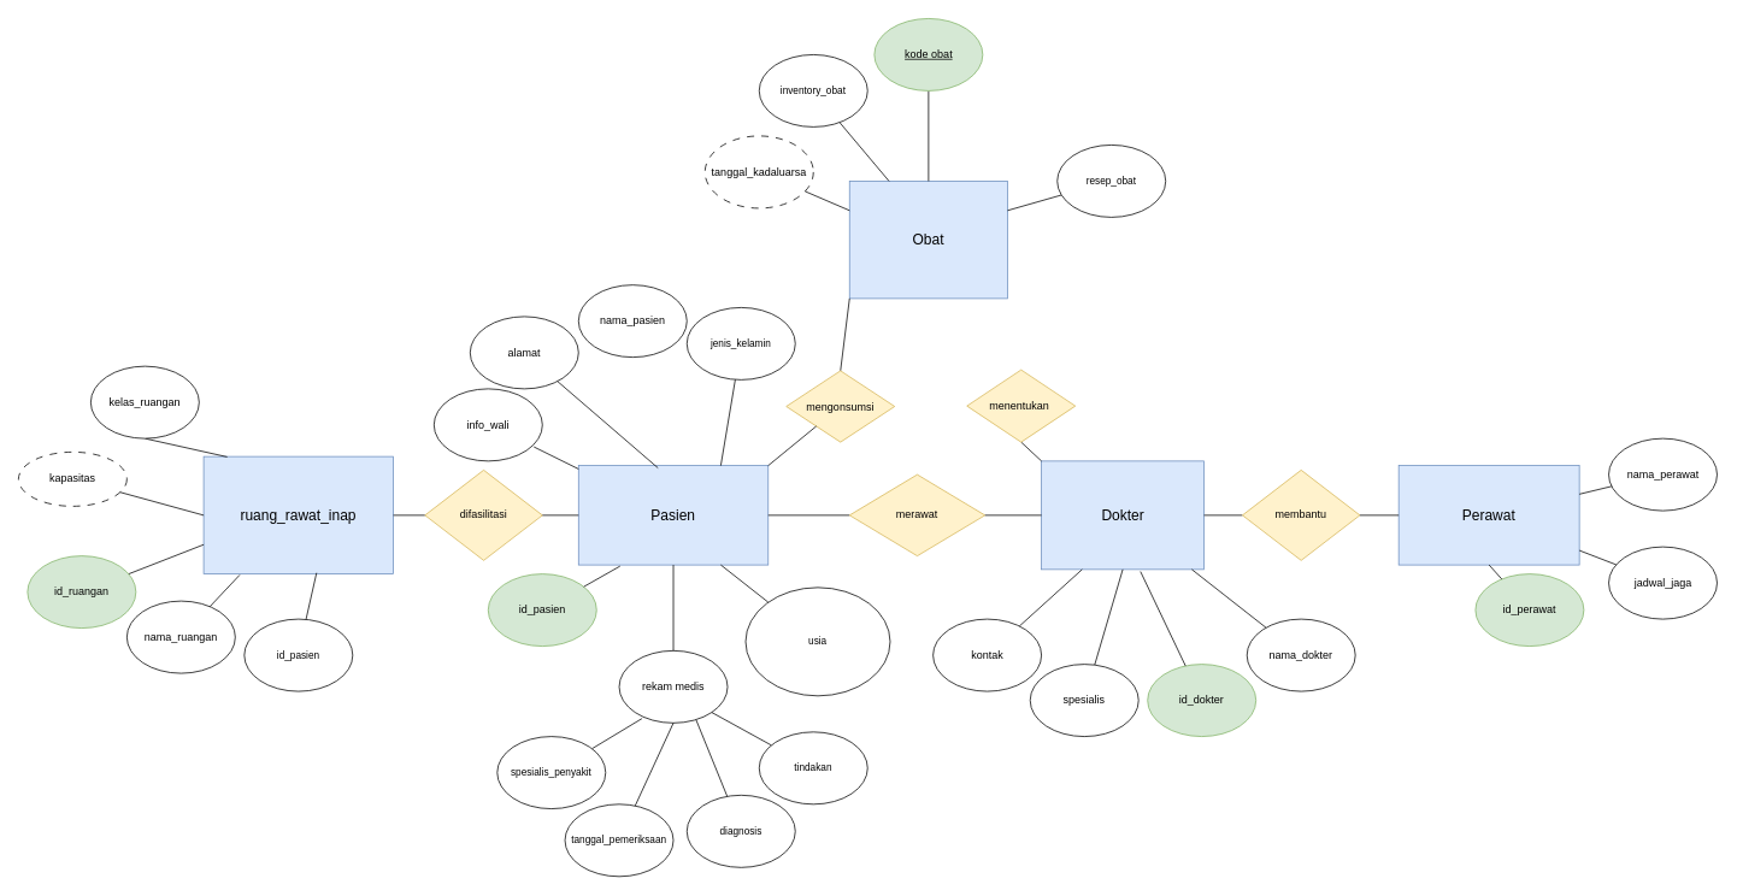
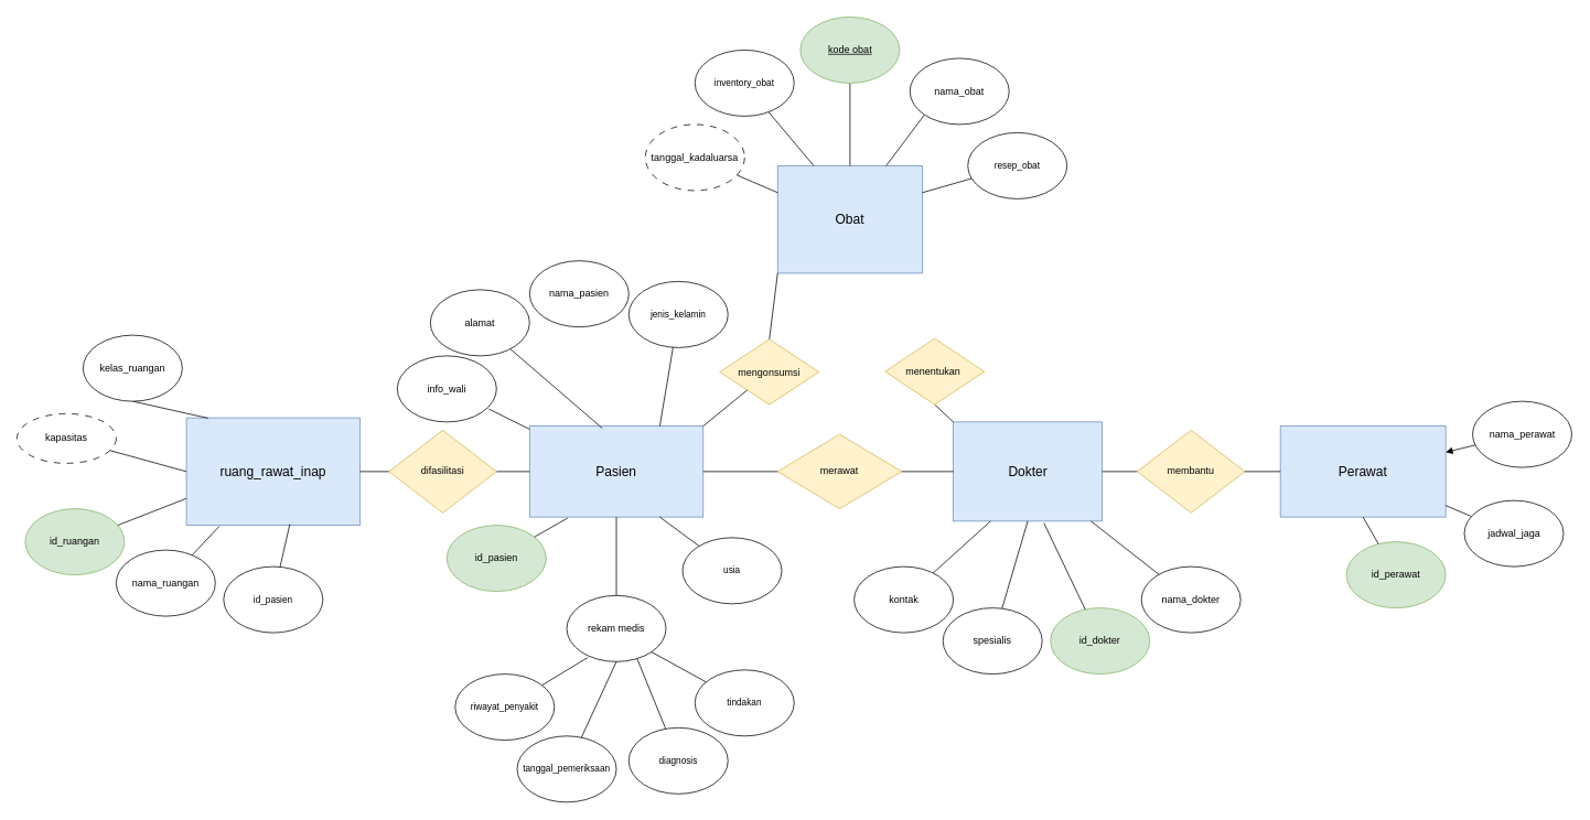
  <mxCell id="0" />
  <mxCell id="1" parent="0" />
  <mxCell id="2" value="Pasien" style="rounded=0;whiteSpace=wrap;html=1;fillColor=#dae8fc;strokeColor=#6c8ebf;fontSize=16;" parent="1" vertex="1"><mxGeometry x="640" y="515" width="210" height="110" as="geometry" /></mxCell>
  <mxCell id="3" value="Perawat" style="rounded=0;whiteSpace=wrap;html=1;fillColor=#dae8fc;strokeColor=#6c8ebf;fontSize=16;" parent="1" vertex="1"><mxGeometry x="1548" y="515" width="200" height="110" as="geometry" /></mxCell>
  <mxCell id="4" value="Dokter" style="rounded=0;whiteSpace=wrap;html=1;fillColor=#dae8fc;strokeColor=#6c8ebf;fontSize=16;" parent="1" vertex="1"><mxGeometry x="1152.5" y="510" width="180" height="120" as="geometry" /></mxCell>
  <mxCell id="5" value="ruang_rawat_inap" style="rounded=0;whiteSpace=wrap;html=1;fillColor=#dae8fc;strokeColor=#6c8ebf;fontSize=16;" parent="1" vertex="1"><mxGeometry x="225" y="505" width="210" height="130" as="geometry" /></mxCell>
  <mxCell id="6" value="nama_pasien" style="ellipse;whiteSpace=wrap;html=1;" parent="1" vertex="1"><mxGeometry x="640" y="315" width="120" height="80" as="geometry" /></mxCell>
  <mxCell id="7" style="rounded=0;orthogonalLoop=1;jettySize=auto;html=1;entryX=0.419;entryY=0.024;entryDx=0;entryDy=0;endArrow=none;startFill=0;entryPerimeter=0;" parent="1" source="8" target="2" edge="1"><mxGeometry relative="1" as="geometry" /></mxCell>
  <mxCell id="8" value="alamat" style="ellipse;whiteSpace=wrap;html=1;" parent="1" vertex="1"><mxGeometry x="520" y="350" width="120" height="80" as="geometry" /></mxCell>
  <mxCell id="9" value="id_pasien" style="ellipse;whiteSpace=wrap;html=1;fillColor=#d5e8d4;strokeColor=#82b366;" parent="1" vertex="1"><mxGeometry x="540" y="635" width="120" height="80" as="geometry" /></mxCell>
  <mxCell id="10" style="rounded=0;orthogonalLoop=1;jettySize=auto;html=1;endArrow=none;startFill=0;" parent="1" source="11" target="2" edge="1"><mxGeometry relative="1" as="geometry" /></mxCell>
  <mxCell id="11" value="info_wali" style="ellipse;whiteSpace=wrap;html=1;fillStyle=auto;strokeColor=default;perimeterSpacing=2;shadow=0;" parent="1" vertex="1"><mxGeometry x="480" y="430" width="120" height="80" as="geometry" /></mxCell>
  <mxCell id="12" style="rounded=0;orthogonalLoop=1;jettySize=auto;html=1;endArrow=none;startFill=0;" parent="1" source="13" target="4" edge="1"><mxGeometry relative="1" as="geometry" /></mxCell>
  <mxCell id="13" value="nama_dokter" style="ellipse;whiteSpace=wrap;html=1;" parent="1" vertex="1"><mxGeometry x="1380" y="685" width="120" height="80" as="geometry" /></mxCell>
  <mxCell id="14" value="id_dokter" style="ellipse;whiteSpace=wrap;html=1;fillColor=#d5e8d4;strokeColor=#82b366;" parent="1" vertex="1"><mxGeometry x="1270" y="735" width="120" height="80" as="geometry" /></mxCell>
  <mxCell id="15" style="rounded=0;orthogonalLoop=1;jettySize=auto;html=1;endArrow=none;startFill=0;entryX=0.5;entryY=1;entryDx=0;entryDy=0;" parent="1" source="16" target="4" edge="1"><mxGeometry relative="1" as="geometry" /></mxCell>
  <mxCell id="16" value="spesialis" style="ellipse;whiteSpace=wrap;html=1;" parent="1" vertex="1"><mxGeometry x="1140" y="735" width="120" height="80" as="geometry" /></mxCell>
  <mxCell id="17" style="rounded=0;orthogonalLoop=1;jettySize=auto;html=1;entryX=0.25;entryY=1;entryDx=0;entryDy=0;endArrow=none;startFill=0;" parent="1" source="18" target="4" edge="1"><mxGeometry relative="1" as="geometry" /></mxCell>
  <mxCell id="18" value="kontak" style="ellipse;whiteSpace=wrap;html=1;" parent="1" vertex="1"><mxGeometry x="1032.5" y="685" width="120" height="80" as="geometry" /></mxCell>
- <mxCell id="19" value="id_perawat" style="ellipse;whiteSpace=wrap;html=1;fillColor=#d5e8d4;strokeColor=#82b366;" parent="1" vertex="1"><mxGeometry x="1633" y="635" width="120" height="80" as="geometry" /></mxCell>
+ <mxCell id="19" value="id_perawat" style="ellipse;whiteSpace=wrap;html=1;fillColor=#d5e8d4;strokeColor=#82b366;" parent="1" vertex="1"><mxGeometry x="1628" y="655" width="120" height="80" as="geometry" /></mxCell>
  <mxCell id="20" style="rounded=0;orthogonalLoop=1;jettySize=auto;html=1;endArrow=none;startFill=0;" parent="1" source="21" target="3" edge="1"><mxGeometry relative="1" as="geometry" /></mxCell>
- <mxCell id="21" value="jadwal_jaga" style="ellipse;whiteSpace=wrap;html=1;" parent="1" vertex="1"><mxGeometry x="1780.5" y="605" width="120" height="80" as="geometry" /></mxCell>
- <mxCell id="22" style="rounded=0;orthogonalLoop=1;jettySize=auto;html=1;endArrow=none;startFill=0;" parent="1" source="23" target="3" edge="1"><mxGeometry relative="1" as="geometry" /></mxCell>
+ <mxCell id="21" value="jadwal_jaga" style="ellipse;whiteSpace=wrap;html=1;" parent="1" vertex="1"><mxGeometry x="1770.5" y="605" width="120" height="80" as="geometry" /></mxCell>
+ <mxCell id="22" style="rounded=0;orthogonalLoop=1;jettySize=auto;html=1;endArrow=block;startFill=0;" parent="1" source="23" target="3" edge="1"><mxGeometry relative="1" as="geometry" /></mxCell>
  <mxCell id="23" value="nama_perawat" style="ellipse;whiteSpace=wrap;html=1;" parent="1" vertex="1"><mxGeometry x="1780.5" y="485" width="120" height="80" as="geometry" /></mxCell>
  <mxCell id="24" style="rounded=0;orthogonalLoop=1;jettySize=auto;html=1;endArrow=none;startFill=0;entryX=0;entryY=0.75;entryDx=0;entryDy=0;" parent="1" source="25" target="5" edge="1"><mxGeometry relative="1" as="geometry"><mxPoint x="190" y="600" as="targetPoint" /></mxGeometry></mxCell>
  <mxCell id="25" value="id_ruangan" style="ellipse;whiteSpace=wrap;html=1;fillColor=#d5e8d4;strokeColor=#82b366;" parent="1" vertex="1"><mxGeometry x="30" y="615" width="120" height="80" as="geometry" /></mxCell>
  <mxCell id="26" style="rounded=0;orthogonalLoop=1;jettySize=auto;html=1;entryX=0.124;entryY=0.003;entryDx=0;entryDy=0;endArrow=none;startFill=0;exitX=0.5;exitY=1;exitDx=0;exitDy=0;entryPerimeter=0;" parent="1" source="27" target="5" edge="1"><mxGeometry relative="1" as="geometry"><mxPoint x="419.064" y="445.733" as="sourcePoint" /><mxPoint x="305" y="510" as="targetPoint" /></mxGeometry></mxCell>
  <mxCell id="27" value="kelas_ruangan" style="ellipse;whiteSpace=wrap;html=1;" parent="1" vertex="1"><mxGeometry x="100" y="405" width="120" height="80" as="geometry" /></mxCell>
  <mxCell id="28" value="kapasitas" style="ellipse;whiteSpace=wrap;html=1;dashed=1;dashPattern=8 8;" parent="1" vertex="1"><mxGeometry x="20" y="500" width="120" height="60" as="geometry" /></mxCell>
  <mxCell id="29" style="rounded=0;orthogonalLoop=1;jettySize=auto;html=1;entryX=0.19;entryY=1.008;entryDx=0;entryDy=0;endArrow=none;startFill=0;entryPerimeter=0;" parent="1" source="30" target="5" edge="1"><mxGeometry relative="1" as="geometry" /></mxCell>
  <mxCell id="30" value="nama_ruangan" style="ellipse;whiteSpace=wrap;html=1;" parent="1" vertex="1"><mxGeometry x="140" y="665" width="120" height="80" as="geometry" /></mxCell>
  <mxCell id="31" value="Obat" style="rounded=0;whiteSpace=wrap;html=1;fillColor=#dae8fc;strokeColor=#6c8ebf;fontSize=16;" parent="1" vertex="1"><mxGeometry x="940" y="200" width="175" height="130" as="geometry" /></mxCell>
+ <mxCell id="32" style="rounded=0;orthogonalLoop=1;jettySize=auto;html=1;entryX=0.75;entryY=0;entryDx=0;entryDy=0;endArrow=none;startFill=0;exitX=0;exitY=1;exitDx=0;exitDy=0;" parent="1" source="33" target="31" edge="1"><mxGeometry relative="1" as="geometry"><mxPoint x="1049.184" y="24.996" as="sourcePoint" /></mxGeometry></mxCell>
+ <mxCell id="33" value="nama_obat" style="ellipse;whiteSpace=wrap;html=1;" parent="1" vertex="1"><mxGeometry x="1100" y="70" width="120" height="80" as="geometry" /></mxCell>
  <mxCell id="34" style="rounded=0;orthogonalLoop=1;jettySize=auto;html=1;entryX=0.5;entryY=0;entryDx=0;entryDy=0;endArrow=none;startFill=0;" parent="1" source="35" target="31" edge="1"><mxGeometry relative="1" as="geometry" /></mxCell>
  <mxCell id="35" value="kode obat" style="ellipse;whiteSpace=wrap;html=1;fontStyle=4;fillColor=#d5e8d4;strokeColor=#82b366;" parent="1" vertex="1"><mxGeometry x="967.5" y="20" width="120" height="80" as="geometry" /></mxCell>
  <mxCell id="36" style="rounded=0;orthogonalLoop=1;jettySize=auto;html=1;entryX=0;entryY=0.25;entryDx=0;entryDy=0;endArrow=none;startFill=0;" parent="1" source="37" target="31" edge="1"><mxGeometry relative="1" as="geometry" /></mxCell>
  <mxCell id="37" value="tanggal_kadaluarsa" style="ellipse;whiteSpace=wrap;html=1;dashed=1;dashPattern=8 8;" parent="1" vertex="1"><mxGeometry x="780" y="150" width="120" height="80" as="geometry" /></mxCell>
  <mxCell id="38" style="rounded=0;orthogonalLoop=1;jettySize=auto;html=1;endArrow=none;startFill=0;" parent="1" source="39" target="2" edge="1"><mxGeometry relative="1" as="geometry" /></mxCell>
  <mxCell id="39" value="rekam medis" style="ellipse;whiteSpace=wrap;html=1;" parent="1" vertex="1"><mxGeometry x="685" y="720" width="120" height="80" as="geometry" /></mxCell>
  <mxCell id="40" style="rounded=0;orthogonalLoop=1;jettySize=auto;html=1;entryX=0.219;entryY=1.012;entryDx=0;entryDy=0;entryPerimeter=0;endArrow=none;startFill=0;" parent="1" source="9" target="2" edge="1"><mxGeometry relative="1" as="geometry" /></mxCell>
  <mxCell id="41" style="rounded=0;orthogonalLoop=1;jettySize=auto;html=1;endArrow=none;startFill=0;entryX=0;entryY=0.5;entryDx=0;entryDy=0;" parent="1" source="28" target="5" edge="1"><mxGeometry relative="1" as="geometry"><mxPoint x="210" y="585" as="targetPoint" /></mxGeometry></mxCell>
  <mxCell id="42" style="rounded=0;orthogonalLoop=1;jettySize=auto;html=1;endArrow=none;startFill=0;entryX=0.609;entryY=1.019;entryDx=0;entryDy=0;entryPerimeter=0;" parent="1" source="14" target="4" edge="1"><mxGeometry relative="1" as="geometry"><mxPoint x="1269" y="644.16" as="targetPoint" /></mxGeometry></mxCell>
  <mxCell id="43" style="rounded=0;orthogonalLoop=1;jettySize=auto;html=1;entryX=0;entryY=0;entryDx=0;entryDy=0;endArrow=none;endFill=1;startFill=0;exitX=0.5;exitY=1;exitDx=0;exitDy=0;" parent="1" source="44" target="4" edge="1"><mxGeometry relative="1" as="geometry"><mxPoint x="1110.266" y="480.835" as="sourcePoint" /></mxGeometry></mxCell>
  <mxCell id="44" value="menentukan&amp;nbsp;" style="rhombus;whiteSpace=wrap;html=1;fillColor=#fff2cc;strokeColor=#d6b656;" parent="1" vertex="1"><mxGeometry x="1070" y="409" width="120" height="80" as="geometry" /></mxCell>
  <mxCell id="45" style="rounded=0;orthogonalLoop=1;jettySize=auto;html=1;entryX=0.5;entryY=1;entryDx=0;entryDy=0;endArrow=none;startFill=0;" parent="1" source="19" target="3" edge="1"><mxGeometry relative="1" as="geometry" /></mxCell>
  <mxCell id="46" style="rounded=0;orthogonalLoop=1;jettySize=auto;html=1;entryX=1;entryY=0.5;entryDx=0;entryDy=0;endArrow=none;startFill=0;exitX=0;exitY=0.5;exitDx=0;exitDy=0;" parent="1" source="47" target="4" edge="1"><mxGeometry relative="1" as="geometry"><mxPoint x="1430" y="574.16" as="sourcePoint" /></mxGeometry></mxCell>
  <mxCell id="47" value="membantu" style="rhombus;whiteSpace=wrap;html=1;fillColor=#fff2cc;strokeColor=#d6b656;" parent="1" vertex="1"><mxGeometry x="1375" y="520" width="130" height="100" as="geometry" /></mxCell>
  <mxCell id="48" style="rounded=0;orthogonalLoop=1;jettySize=auto;html=1;entryX=0;entryY=0.5;entryDx=0;entryDy=0;endArrow=none;startFill=0;exitX=1;exitY=0.5;exitDx=0;exitDy=0;" parent="1" source="47" target="3" edge="1"><mxGeometry relative="1" as="geometry"><mxPoint x="1653" y="530" as="sourcePoint" /></mxGeometry></mxCell>
  <mxCell id="49" style="rounded=0;orthogonalLoop=1;jettySize=auto;html=1;entryX=0;entryY=1;entryDx=0;entryDy=0;endArrow=none;startFill=0;exitX=0.5;exitY=0;exitDx=0;exitDy=0;" parent="1" source="50" target="31" edge="1"><mxGeometry relative="1" as="geometry"><mxPoint x="881.467" y="315.238" as="sourcePoint" /></mxGeometry></mxCell>
  <mxCell id="50" value="mengonsumsi" style="rhombus;whiteSpace=wrap;html=1;fillColor=#fff2cc;strokeColor=#d6b656;" parent="1" vertex="1"><mxGeometry x="870" y="410" width="120" height="79" as="geometry" /></mxCell>
  <mxCell id="51" style="rounded=0;orthogonalLoop=1;jettySize=auto;html=1;entryX=1;entryY=0;entryDx=0;entryDy=0;endArrow=none;startFill=0;" parent="1" source="50" target="2" edge="1"><mxGeometry relative="1" as="geometry" /></mxCell>
  <mxCell id="52" style="rounded=0;orthogonalLoop=1;jettySize=auto;html=1;entryX=1;entryY=0.5;entryDx=0;entryDy=0;endArrow=none;startFill=0;" parent="1" source="53" target="2" edge="1"><mxGeometry relative="1" as="geometry" /></mxCell>
  <mxCell id="53" value="merawat" style="rhombus;whiteSpace=wrap;html=1;fillColor=#fff2cc;strokeColor=#d6b656;" parent="1" vertex="1"><mxGeometry x="940" y="525" width="150" height="90" as="geometry" /></mxCell>
  <mxCell id="54" style="rounded=0;orthogonalLoop=1;jettySize=auto;html=1;entryX=0;entryY=0.5;entryDx=0;entryDy=0;endArrow=none;startFill=0;exitX=1;exitY=0.5;exitDx=0;exitDy=0;" parent="1" source="53" target="4" edge="1"><mxGeometry relative="1" as="geometry"><mxPoint x="1444.5" y="696.2" as="sourcePoint" /></mxGeometry></mxCell>
  <mxCell id="55" style="rounded=0;orthogonalLoop=1;jettySize=auto;html=1;entryX=1;entryY=0.5;entryDx=0;entryDy=0;endArrow=none;startFill=0;" parent="1" source="56" target="5" edge="1"><mxGeometry relative="1" as="geometry"><mxPoint x="467.68" y="530.138" as="sourcePoint" /></mxGeometry></mxCell>
  <mxCell id="56" value="difasilitasi" style="rhombus;whiteSpace=wrap;html=1;fillColor=#fff2cc;strokeColor=#d6b656;" parent="1" vertex="1"><mxGeometry x="470" y="520" width="130" height="100" as="geometry" /></mxCell>
  <mxCell id="57" style="rounded=0;orthogonalLoop=1;jettySize=auto;html=1;entryX=0;entryY=0.5;entryDx=0;entryDy=0;endArrow=none;startFill=0;" parent="1" source="56" target="2" edge="1"><mxGeometry relative="1" as="geometry" /></mxCell>
  <mxCell id="58" value="jenis_kelamin" style="ellipse;whiteSpace=wrap;html=1;fontFamily=Helvetica;fontSize=11;fontColor=default;labelBackgroundColor=default;" vertex="1" parent="1"><mxGeometry x="760" y="340" width="120" height="80" as="geometry" /></mxCell>
  <mxCell id="59" style="shape=connector;rounded=0;orthogonalLoop=1;jettySize=auto;html=1;entryX=0.75;entryY=0;entryDx=0;entryDy=0;strokeColor=default;align=center;verticalAlign=middle;fontFamily=Helvetica;fontSize=11;fontColor=default;labelBackgroundColor=default;startFill=0;endArrow=none;" edge="1" parent="1" source="58" target="2"><mxGeometry relative="1" as="geometry" /></mxCell>
  <mxCell id="60" style="shape=connector;rounded=0;orthogonalLoop=1;jettySize=auto;html=1;entryX=0.21;entryY=0.939;entryDx=0;entryDy=0;strokeColor=default;align=center;verticalAlign=middle;fontFamily=Helvetica;fontSize=11;fontColor=default;labelBackgroundColor=default;startFill=0;endArrow=none;entryPerimeter=0;" edge="1" parent="1" source="61" target="39"><mxGeometry relative="1" as="geometry" /></mxCell>
- <mxCell id="61" value="spesialis_penyakit" style="ellipse;whiteSpace=wrap;html=1;fontFamily=Helvetica;fontSize=11;fontColor=default;labelBackgroundColor=default;" vertex="1" parent="1"><mxGeometry x="550" y="815" width="120" height="80" as="geometry" /></mxCell>
+ <mxCell id="61" value="riwayat_penyakit" style="ellipse;whiteSpace=wrap;html=1;fontFamily=Helvetica;fontSize=11;fontColor=default;labelBackgroundColor=default;" vertex="1" parent="1"><mxGeometry x="550" y="815" width="120" height="80" as="geometry" /></mxCell>
  <mxCell id="62" style="shape=connector;rounded=0;orthogonalLoop=1;jettySize=auto;html=1;entryX=0.5;entryY=1;entryDx=0;entryDy=0;strokeColor=default;align=center;verticalAlign=middle;fontFamily=Helvetica;fontSize=11;fontColor=default;labelBackgroundColor=default;startFill=0;endArrow=none;" edge="1" parent="1" source="63" target="39"><mxGeometry relative="1" as="geometry" /></mxCell>
  <mxCell id="63" value="tanggal_pemeriksaan" style="ellipse;whiteSpace=wrap;html=1;fontFamily=Helvetica;fontSize=11;fontColor=default;labelBackgroundColor=default;" vertex="1" parent="1"><mxGeometry x="625" y="890" width="120" height="80" as="geometry" /></mxCell>
  <mxCell id="64" style="shape=connector;rounded=0;orthogonalLoop=1;jettySize=auto;html=1;entryX=0.71;entryY=0.958;entryDx=0;entryDy=0;strokeColor=default;align=center;verticalAlign=middle;fontFamily=Helvetica;fontSize=11;fontColor=default;labelBackgroundColor=default;startFill=0;endArrow=none;entryPerimeter=0;" edge="1" parent="1" source="65" target="39"><mxGeometry relative="1" as="geometry" /></mxCell>
  <mxCell id="65" value="diagnosis" style="ellipse;whiteSpace=wrap;html=1;fontFamily=Helvetica;fontSize=11;fontColor=default;labelBackgroundColor=default;" vertex="1" parent="1"><mxGeometry x="760" y="880" width="120" height="80" as="geometry" /></mxCell>
  <mxCell id="66" style="shape=connector;rounded=0;orthogonalLoop=1;jettySize=auto;html=1;entryX=1;entryY=1;entryDx=0;entryDy=0;strokeColor=default;align=center;verticalAlign=middle;fontFamily=Helvetica;fontSize=11;fontColor=default;labelBackgroundColor=default;startFill=0;endArrow=none;" edge="1" parent="1" source="67" target="39"><mxGeometry relative="1" as="geometry" /></mxCell>
  <mxCell id="67" value="tindakan" style="ellipse;whiteSpace=wrap;html=1;fontFamily=Helvetica;fontSize=11;fontColor=default;labelBackgroundColor=default;" vertex="1" parent="1"><mxGeometry x="840" y="810" width="120" height="80" as="geometry" /></mxCell>
  <mxCell id="68" value="id_pasien" style="ellipse;whiteSpace=wrap;html=1;fontFamily=Helvetica;fontSize=11;fontColor=default;labelBackgroundColor=default;" vertex="1" parent="1"><mxGeometry x="270" y="685" width="120" height="80" as="geometry" /></mxCell>
  <mxCell id="69" style="shape=connector;rounded=0;orthogonalLoop=1;jettySize=auto;html=1;entryX=0.595;entryY=0.991;entryDx=0;entryDy=0;entryPerimeter=0;strokeColor=default;align=center;verticalAlign=middle;fontFamily=Helvetica;fontSize=11;fontColor=default;labelBackgroundColor=default;startFill=0;endArrow=none;" edge="1" parent="1" source="68" target="5"><mxGeometry relative="1" as="geometry" /></mxCell>
  <mxCell id="70" style="shape=connector;rounded=0;orthogonalLoop=1;jettySize=auto;html=1;entryX=1;entryY=0.25;entryDx=0;entryDy=0;strokeColor=default;align=center;verticalAlign=middle;fontFamily=Helvetica;fontSize=11;fontColor=default;labelBackgroundColor=default;startFill=0;endArrow=none;" edge="1" parent="1" source="71" target="31"><mxGeometry relative="1" as="geometry"><mxPoint x="1045" y="270" as="targetPoint" /></mxGeometry></mxCell>
  <mxCell id="71" value="resep_obat" style="ellipse;whiteSpace=wrap;html=1;fontFamily=Helvetica;fontSize=11;fontColor=default;labelBackgroundColor=default;" vertex="1" parent="1"><mxGeometry x="1170" y="160" width="120" height="80" as="geometry" /></mxCell>
  <mxCell id="72" style="shape=connector;rounded=0;orthogonalLoop=1;jettySize=auto;html=1;entryX=0.25;entryY=0;entryDx=0;entryDy=0;strokeColor=default;align=center;verticalAlign=middle;fontFamily=Helvetica;fontSize=11;fontColor=default;labelBackgroundColor=default;startFill=0;endArrow=none;" edge="1" parent="1" source="73" target="31"><mxGeometry relative="1" as="geometry" /></mxCell>
  <mxCell id="73" value="inventory_obat" style="ellipse;whiteSpace=wrap;html=1;fontFamily=Helvetica;fontSize=11;fontColor=default;labelBackgroundColor=default;" vertex="1" parent="1"><mxGeometry x="840" y="60" width="120" height="80" as="geometry" /></mxCell>
  <mxCell id="74" style="shape=connector;rounded=0;orthogonalLoop=1;jettySize=auto;html=1;entryX=0.75;entryY=1;entryDx=0;entryDy=0;strokeColor=default;align=center;verticalAlign=middle;fontFamily=Helvetica;fontSize=11;fontColor=default;labelBackgroundColor=default;startFill=0;endArrow=none;" edge="1" parent="1" source="75" target="2"><mxGeometry relative="1" as="geometry" /></mxCell>
- <mxCell id="75" value="usia" style="ellipse;whiteSpace=wrap;html=1;fontFamily=Helvetica;fontSize=11;fontColor=default;labelBackgroundColor=default;" vertex="1" parent="1"><mxGeometry x="825" y="650" width="160" height="120" as="geometry" /></mxCell>
+ <mxCell id="75" value="usia" style="ellipse;whiteSpace=wrap;html=1;fontFamily=Helvetica;fontSize=11;fontColor=default;labelBackgroundColor=default;" vertex="1" parent="1"><mxGeometry x="825" y="650" width="120" height="80" as="geometry" /></mxCell>
